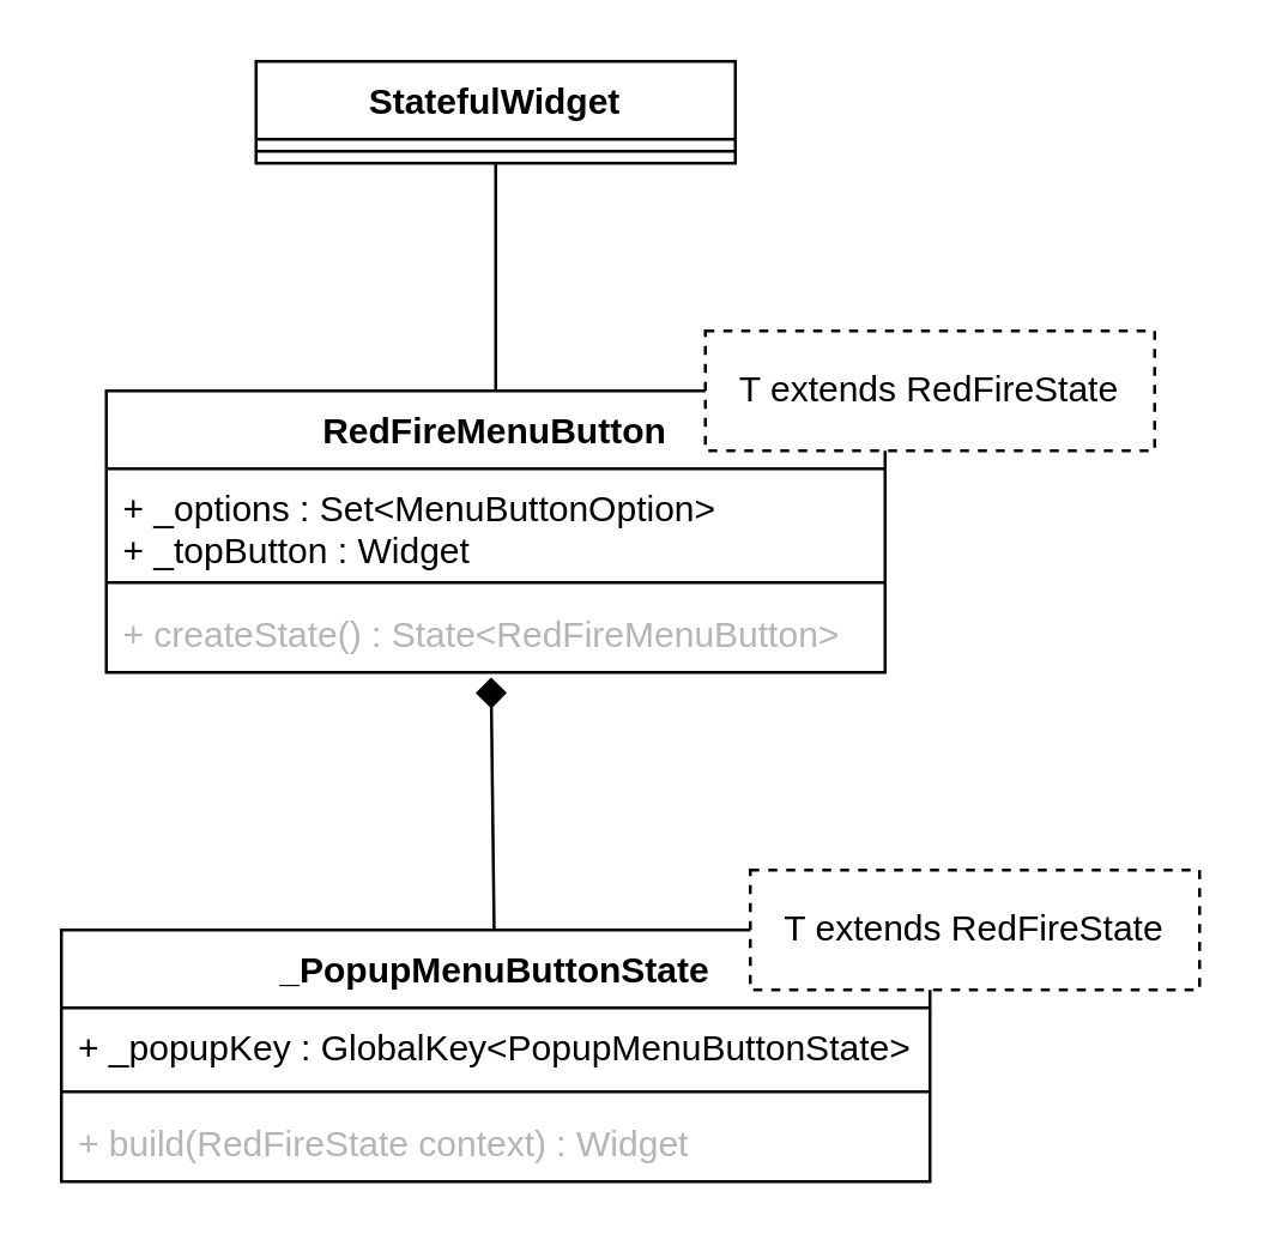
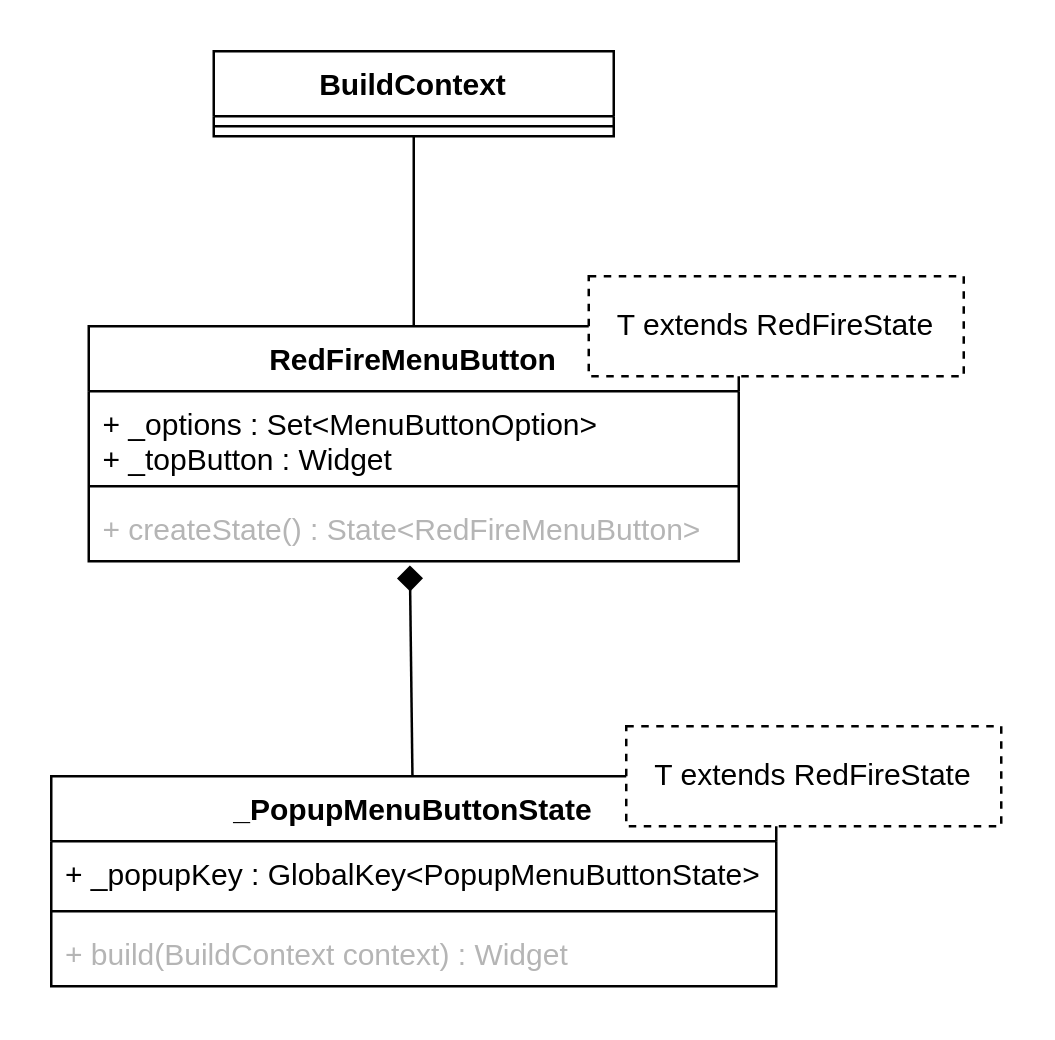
  <mxCell id="0" />
  <mxCell id="1" parent="0" />
  <mxCell id="2" style="edgeStyle=none;html=1;entryX=0.5;entryY=1;entryDx=0;entryDy=0;endArrow=none;" edge="1" parent="1" source="7" target="3"><mxGeometry relative="1" as="geometry" /></mxCell>
- <mxCell id="3" value="StatefulWidget" style="swimlane;fontStyle=1;align=center;verticalAlign=top;childLayout=stackLayout;horizontal=1;startSize=26;horizontalStack=0;resizeParent=1;resizeParentMax=0;resizeLast=0;collapsible=1;marginBottom=0;" vertex="1" parent="1"><mxGeometry x="85" y="20" width="160" height="34" as="geometry" /></mxCell>
+ <mxCell id="3" value="BuildContext" style="swimlane;fontStyle=1;align=center;verticalAlign=top;childLayout=stackLayout;horizontal=1;startSize=26;horizontalStack=0;resizeParent=1;resizeParentMax=0;resizeLast=0;collapsible=1;marginBottom=0;" vertex="1" parent="1"><mxGeometry x="85" y="20" width="160" height="34" as="geometry" /></mxCell>
  <mxCell id="4" value="" style="line;strokeWidth=1;fillColor=none;align=left;verticalAlign=middle;spacingTop=-1;spacingLeft=3;spacingRight=3;rotatable=0;labelPosition=right;points=[];portConstraint=eastwest;" vertex="1" parent="3"><mxGeometry y="26" width="160" height="8" as="geometry" /></mxCell>
  <mxCell id="5" style="edgeStyle=none;html=1;entryX=0.494;entryY=1.064;entryDx=0;entryDy=0;entryPerimeter=0;fontColor=#B5B5B5;endArrow=diamond;endFill=1;strokeWidth=1;endSize=8;startSize=6;" edge="1" parent="1" source="13" target="10"><mxGeometry relative="1" as="geometry" /></mxCell>
  <mxCell id="6" value="" style="group" vertex="1" connectable="0" parent="1"><mxGeometry x="35" y="110" width="350" height="124" as="geometry" /></mxCell>
  <mxCell id="7" value="RedFireMenuButton" style="swimlane;fontStyle=1;align=center;verticalAlign=top;childLayout=stackLayout;horizontal=1;startSize=26;horizontalStack=0;resizeParent=1;resizeParentMax=0;resizeLast=0;collapsible=1;marginBottom=0;" vertex="1" parent="6"><mxGeometry y="20" width="260" height="94" as="geometry" /></mxCell>
  <mxCell id="8" value="+ _options : Set&lt;MenuButtonOption&gt;&#10;+ _topButton : Widget" style="text;strokeColor=none;fillColor=none;align=left;verticalAlign=top;spacingLeft=4;spacingRight=4;overflow=hidden;rotatable=0;points=[[0,0.5],[1,0.5]];portConstraint=eastwest;" vertex="1" parent="7"><mxGeometry y="26" width="260" height="34" as="geometry" /></mxCell>
  <mxCell id="9" value="" style="line;strokeWidth=1;fillColor=none;align=left;verticalAlign=middle;spacingTop=-1;spacingLeft=3;spacingRight=3;rotatable=0;labelPosition=right;points=[];portConstraint=eastwest;" vertex="1" parent="7"><mxGeometry y="60" width="260" height="8" as="geometry" /></mxCell>
  <mxCell id="10" value="+ createState() : State&lt;RedFireMenuButton&gt;" style="text;strokeColor=none;fillColor=none;align=left;verticalAlign=top;spacingLeft=4;spacingRight=4;overflow=hidden;rotatable=0;points=[[0,0.5],[1,0.5]];portConstraint=eastwest;fontColor=#B5B5B5;" vertex="1" parent="7"><mxGeometry y="68" width="260" height="26" as="geometry" /></mxCell>
  <mxCell id="11" value="T extends RedFireState" style="whiteSpace=wrap;html=1;dashed=1;" vertex="1" parent="6"><mxGeometry x="200" width="150" height="40" as="geometry" /></mxCell>
  <mxCell id="12" value="" style="group" vertex="1" connectable="0" parent="1"><mxGeometry x="20" y="290" width="380" height="104" as="geometry" /></mxCell>
  <mxCell id="13" value="_PopupMenuButtonState" style="swimlane;fontStyle=1;align=center;verticalAlign=top;childLayout=stackLayout;horizontal=1;startSize=26;horizontalStack=0;resizeParent=1;resizeParentMax=0;resizeLast=0;collapsible=1;marginBottom=0;" vertex="1" parent="12"><mxGeometry y="20" width="290" height="84" as="geometry" /></mxCell>
  <mxCell id="14" value="+ _popupKey : GlobalKey&lt;PopupMenuButtonState&gt;" style="text;strokeColor=none;fillColor=none;align=left;verticalAlign=top;spacingLeft=4;spacingRight=4;overflow=hidden;rotatable=0;points=[[0,0.5],[1,0.5]];portConstraint=eastwest;" vertex="1" parent="13"><mxGeometry y="26" width="290" height="24" as="geometry" /></mxCell>
  <mxCell id="15" value="" style="line;strokeWidth=1;fillColor=none;align=left;verticalAlign=middle;spacingTop=-1;spacingLeft=3;spacingRight=3;rotatable=0;labelPosition=right;points=[];portConstraint=eastwest;" vertex="1" parent="13"><mxGeometry y="50" width="290" height="8" as="geometry" /></mxCell>
- <mxCell id="16" value="+ build(RedFireState context) : Widget" style="text;strokeColor=none;fillColor=none;align=left;verticalAlign=top;spacingLeft=4;spacingRight=4;overflow=hidden;rotatable=0;points=[[0,0.5],[1,0.5]];portConstraint=eastwest;fontColor=#B5B5B5;" vertex="1" parent="13"><mxGeometry y="58" width="290" height="26" as="geometry" /></mxCell>
+ <mxCell id="16" value="+ build(BuildContext context) : Widget" style="text;strokeColor=none;fillColor=none;align=left;verticalAlign=top;spacingLeft=4;spacingRight=4;overflow=hidden;rotatable=0;points=[[0,0.5],[1,0.5]];portConstraint=eastwest;fontColor=#B5B5B5;" vertex="1" parent="13"><mxGeometry y="58" width="290" height="26" as="geometry" /></mxCell>
  <mxCell id="17" value="T extends RedFireState" style="whiteSpace=wrap;html=1;dashed=1;" vertex="1" parent="12"><mxGeometry x="230" width="150" height="40" as="geometry" /></mxCell>
